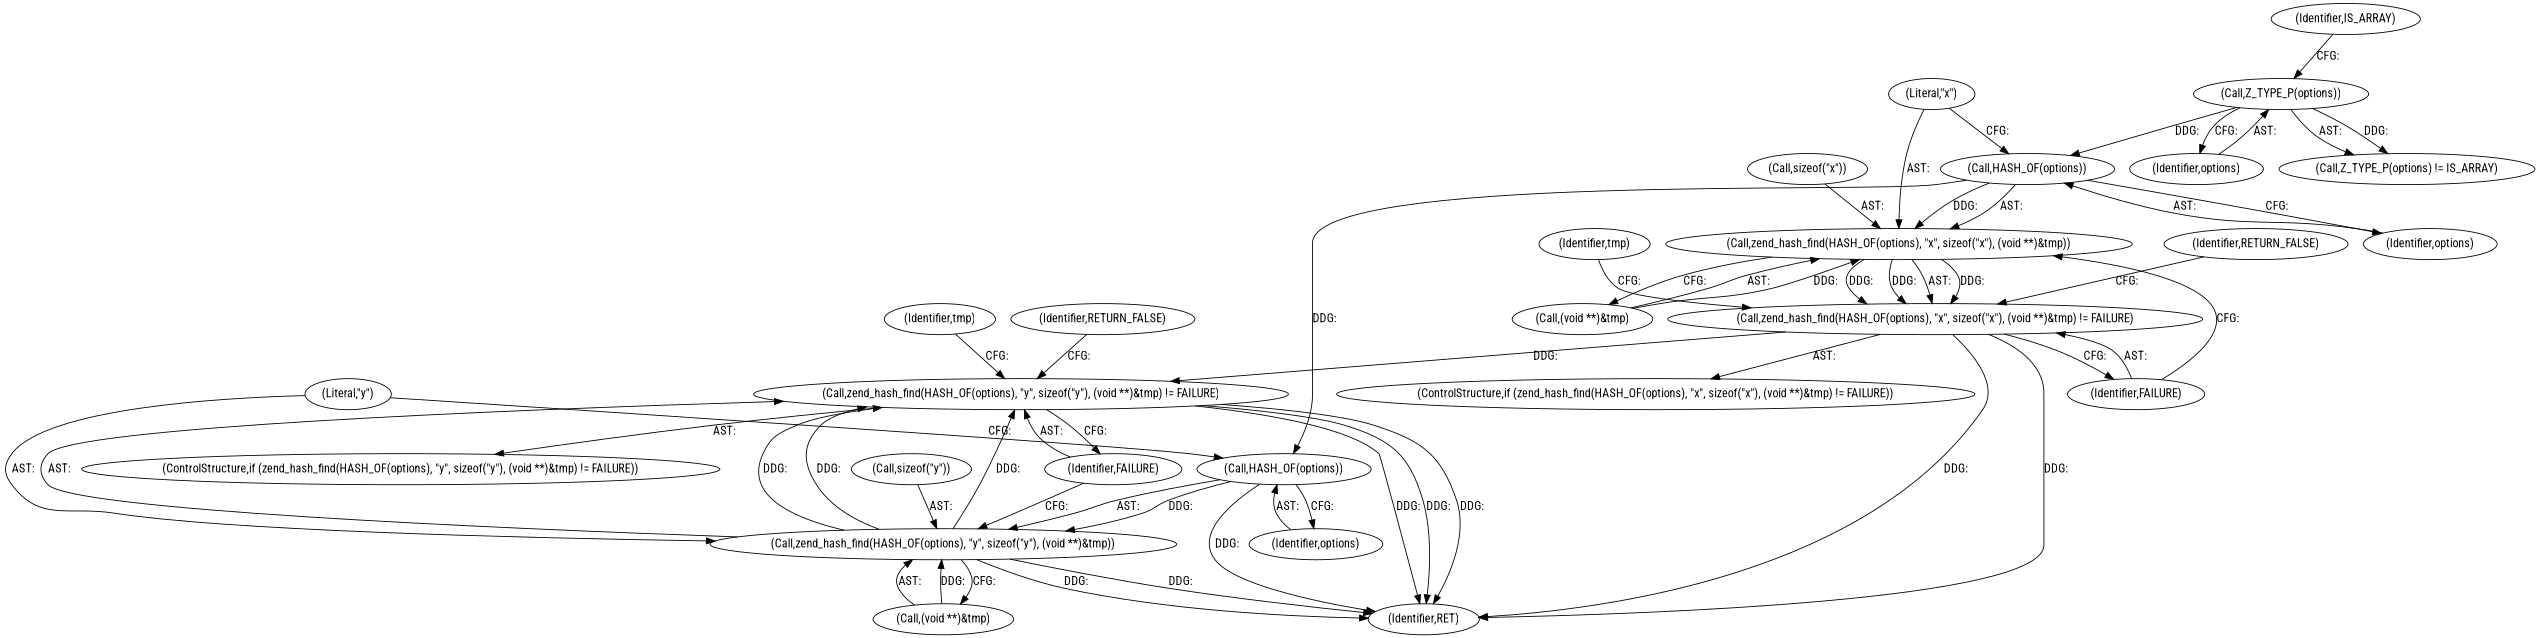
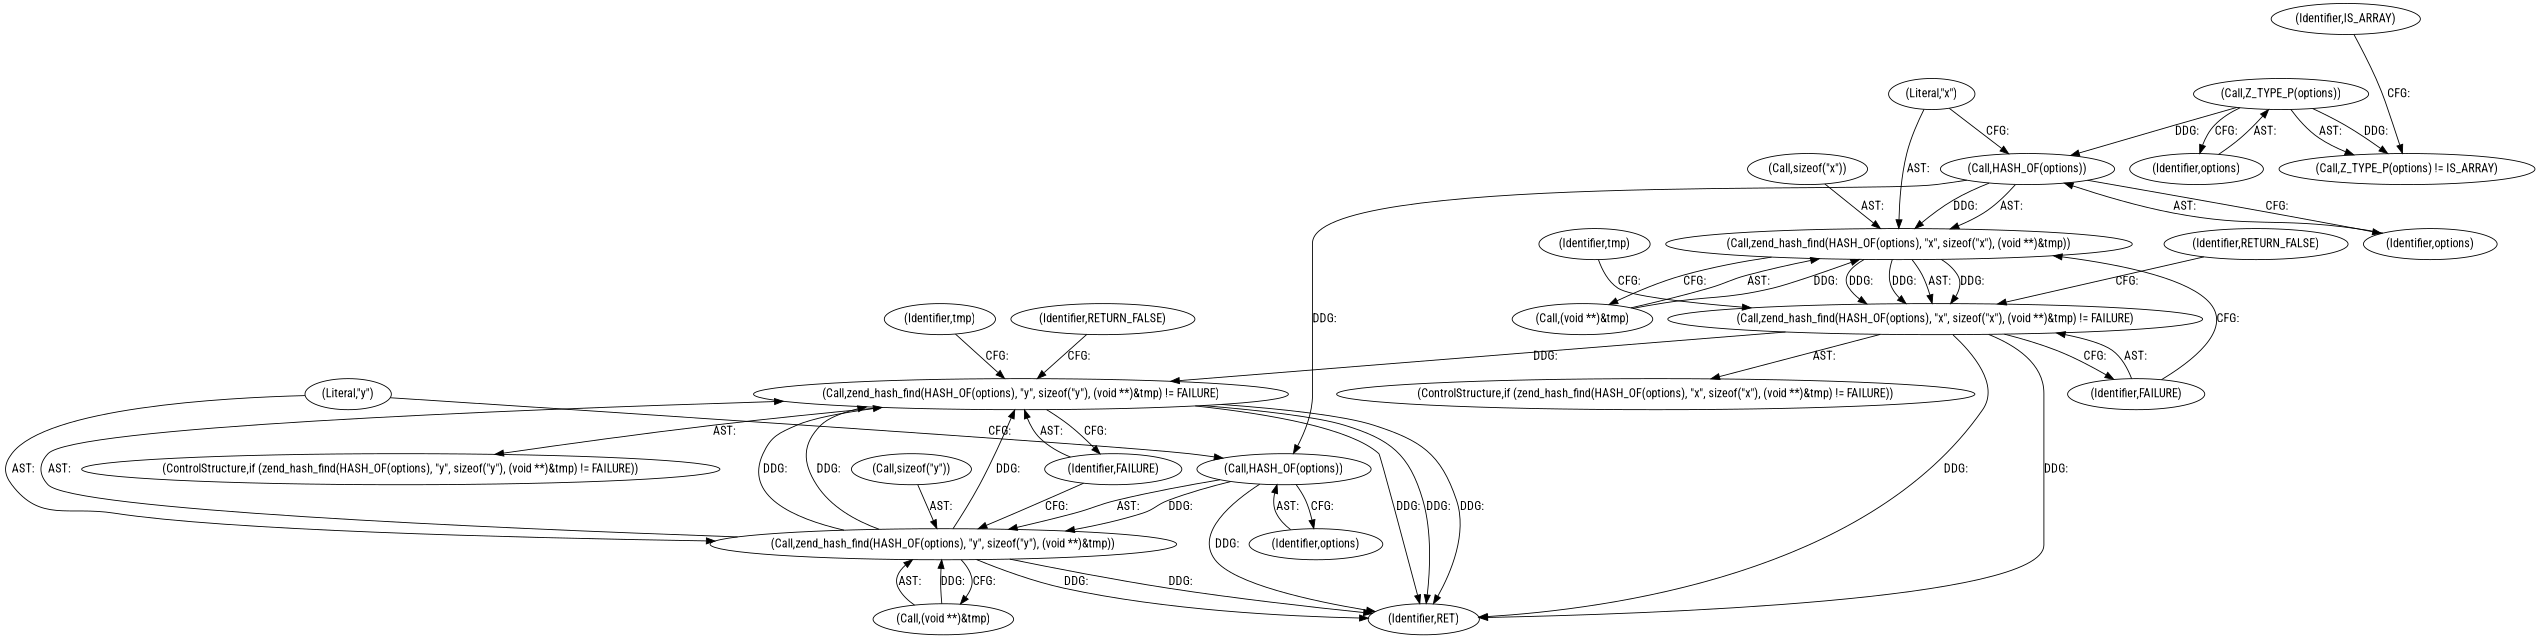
  digraph {
    fontname="Roboto Condensed"
    node [fontname="Roboto Condensed"]
    edge [fontname="Roboto Condensed"]
    n1 [label="(Call,HASH_OF(options))"]
    n2 [label="(Call,zend_hash_find(HASH_OF(options), \"x\", sizeof(\"x\"), (void **)&tmp))"]
    n3 [label="(Call,HASH_OF(options))"]
    n4 [label="(Identifier,options)"]
    n5 [label="(Call,zend_hash_find(HASH_OF(options), \"x\", sizeof(\"x\"), (void **)&tmp) != FAILURE)"]
    n6 [label="(Call,(void **)&tmp)"]
    n7 [label="(Identifier,RET)"]
    n8 [label="(Call,zend_hash_find(HASH_OF(options), \"y\", sizeof(\"y\"), (void **)&tmp))"]
    n9 [label="(Identifier,options)"]
    n10 [label="(Call,Z_TYPE_P(options))"]
    n11 [label="(Call,Z_TYPE_P(options) != IS_ARRAY)"]
    n12 [label="(Identifier,options)"]
    n13 [label="(Call,zend_hash_find(HASH_OF(options), \"y\", sizeof(\"y\"), (void **)&tmp) != FAILURE)"]
    n14 [label="(Identifier,FAILURE)"]
    n15 [label="(ControlStructure,if (zend_hash_find(HASH_OF(options), \"x\", sizeof(\"x\"), (void **)&tmp) != FAILURE))"]
    n16 [label="(ControlStructure,if (zend_hash_find(HASH_OF(options), \"y\", sizeof(\"y\"), (void **)&tmp) != FAILURE))"]
    n17 [label="(Identifier,FAILURE)"]
    n18 [label="(Call,(void **)&tmp)"]
    n19 [label="(Identifier,RETURN_FALSE)"]
    n20 [label="(Identifier,tmp)"]
    n21 [label="(Call,sizeof(\"x\"))"]
    n22 [label="(Literal,\"x\")"]
    n23 [label="(Identifier,tmp)"]
    n24 [label="(Identifier,IS_ARRAY)"]
    n25 [label="(Identifier,RETURN_FALSE)"]
    n26 [label="(Literal,\"y\")"]
    n27 [label="(Call,sizeof(\"y\"))"]
    n1 -> n2 [label="AST: "]
    n1 -> n2 [label="DDG: "]
    n1 -> n3 [label="DDG: "]
    n1 -> n4 [label="CFG: "]
    n2 -> n5 [label="AST: "]
    n2 -> n5 [label="DDG: "]
    n2 -> n5 [label="DDG: "]
    n2 -> n5 [label="DDG: "]
    n2 -> n6 [label="CFG: "]
    n3 -> n7 [label="DDG: "]
    n3 -> n8 [label="AST: "]
    n3 -> n8 [label="DDG: "]
    n3 -> n9 [label="CFG: "]
    n4 -> n1 [label="AST: "]
    n5 -> n7 [label="DDG: "]
    n5 -> n7 [label="DDG: "]
    n5 -> n13 [label="DDG: "]
    n5 -> n14 [label="CFG: "]
    n5 -> n15 [label="AST: "]
    n6 -> n2 [label="AST: "]
    n6 -> n2 [label="DDG: "]
    n8 -> n7 [label="DDG: "]
    n8 -> n7 [label="DDG: "]
    n8 -> n13 [label="AST: "]
    n8 -> n13 [label="DDG: "]
    n8 -> n13 [label="DDG: "]
    n8 -> n13 [label="DDG: "]
    n8 -> n18 [label="CFG: "]
    n9 -> n3 [label="AST: "]
    n10 -> n1 [label="DDG: "]
    n10 -> n11 [label="AST: "]
    n10 -> n11 [label="DDG: "]
    n10 -> n12 [label="CFG: "]
    n12 -> n10 [label="AST: "]
    n13 -> n7 [label="DDG: "]
    n13 -> n7 [label="DDG: "]
    n13 -> n7 [label="DDG: "]
    n13 -> n16 [label="AST: "]
    n13 -> n17 [label="CFG: "]
    n14 -> n2 [label="CFG: "]
    n14 -> n5 [label="AST: "]
    n17 -> n8 [label="CFG: "]
    n17 -> n13 [label="AST: "]
    n18 -> n8 [label="AST: "]
    n18 -> n8 [label="DDG: "]
    n19 -> n13 [label="CFG: "]
    n20 -> n13 [label="CFG: "]
    n21 -> n2 [label="AST: "]
    n22 -> n1 [label="CFG: "]
    n22 -> n2 [label="AST: "]
    n23 -> n5 [label="CFG: "]
-   n24 -> n10 [label="CFG: "]
+   n24 -> n11 [label="CFG: "]
    n25 -> n5 [label="CFG: "]
    n26 -> n3 [label="CFG: "]
    n26 -> n8 [label="AST: "]
    n27 -> n8 [label="AST: "]
  }
